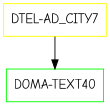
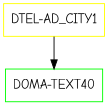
  digraph {
    fontname="Comic Neue"
    node [shape=box fontname="Comic Neue"]
-   "DTEL-AD_CITY1" [color=yellow label="DTEL-AD_CITY7"]
+   "DTEL-AD_CITY1" [color=yellow]
    "DOMA-TEXT40" [color=green]
    "DTEL-AD_CITY1" -> "DOMA-TEXT40" [fontname="Comic Neue"]
  }
